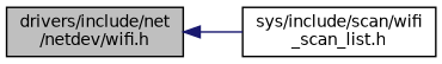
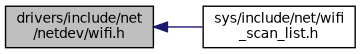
  digraph {
    rankdir=LR
    node [color=black fontname=Helvetica fontsize=10 shape=record style=filled]
    n1 [fillcolor=grey75 fontcolor=black height=0.2 label="drivers/include/net\l/netdev/wifi.h" width=0.4]
-   n2 [fillcolor=white height=0.2 label="sys/include/scan/wifi\l_scan_list.h" width=0.4]
+   n2 [fillcolor=white height=0.2 label="sys/include/net/wifi\l_scan_list.h" width=0.4]
    n1 -> n2 [color=midnightblue dir=back fontname=Helvetica fontsize=10 labelfontname=Helvetica labelfontsize=10 style=solid]
  }
